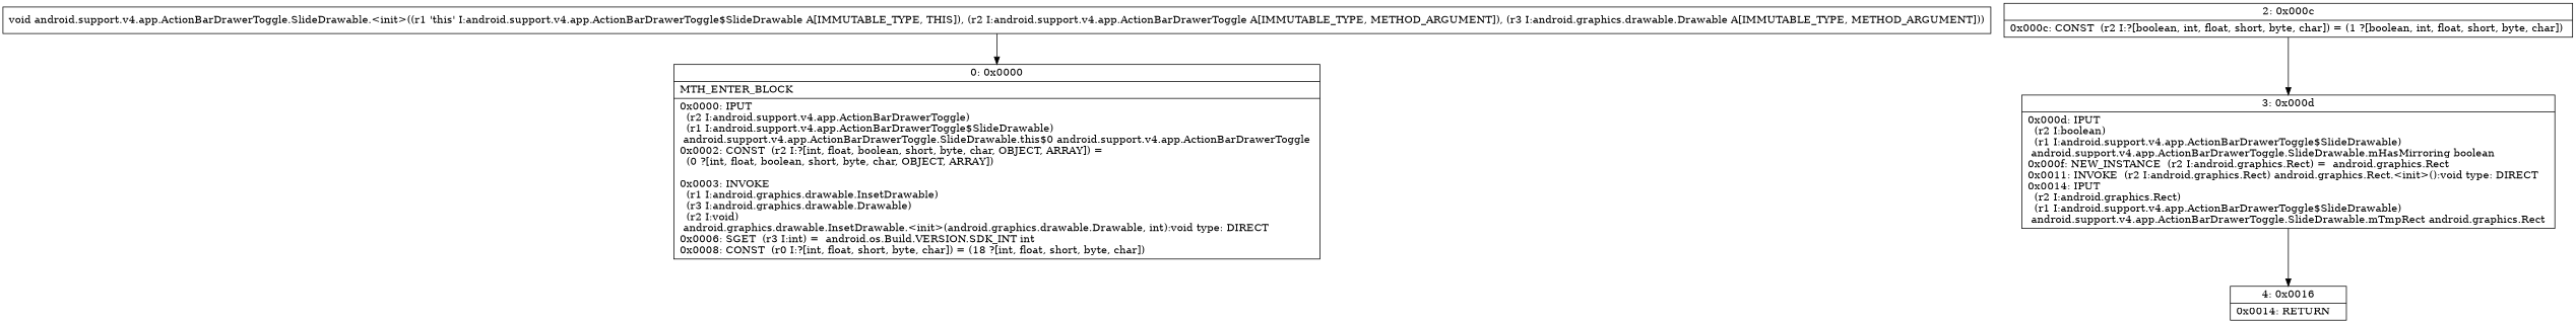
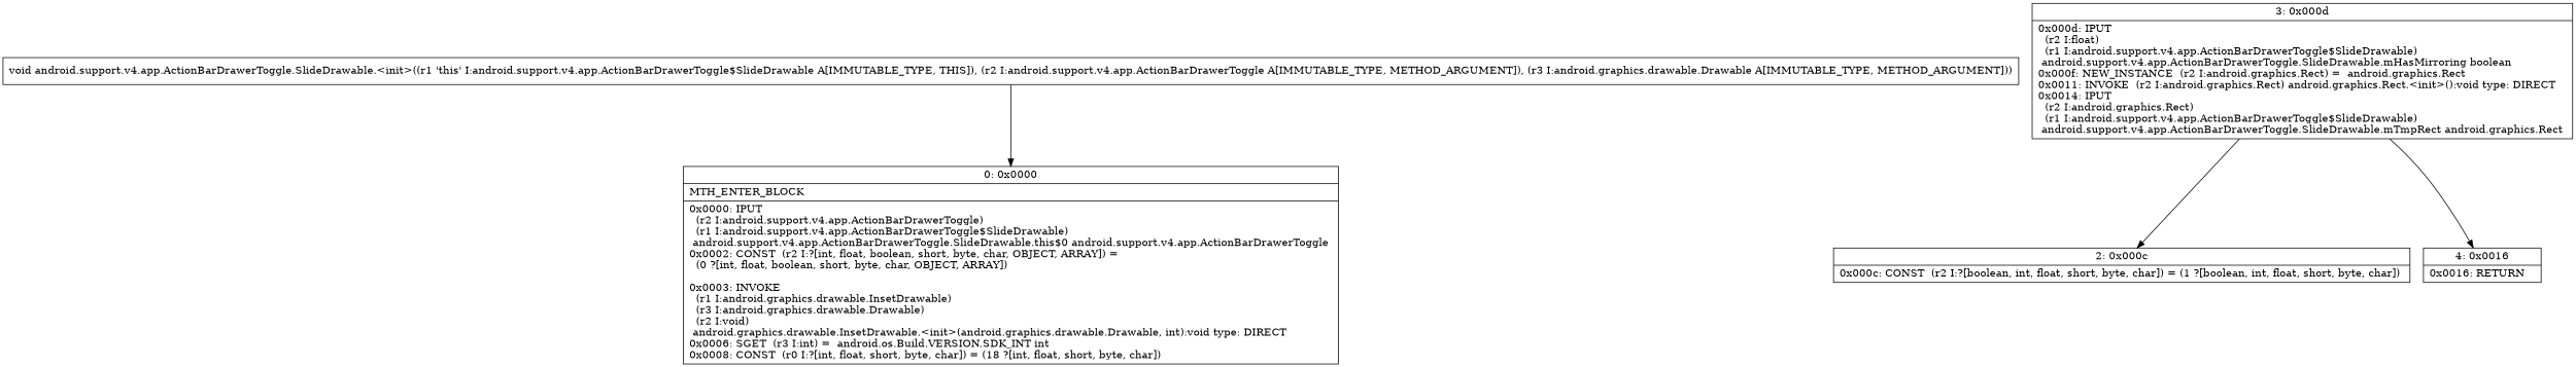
  digraph {
    node [shape=record]
    n1 [label="{0\:\ 0x0000|MTH_ENTER_BLOCK\l|0x0000: IPUT  \l  (r2 I:android.support.v4.app.ActionBarDrawerToggle)\l  (r1 I:android.support.v4.app.ActionBarDrawerToggle$SlideDrawable)\l android.support.v4.app.ActionBarDrawerToggle.SlideDrawable.this$0 android.support.v4.app.ActionBarDrawerToggle \l0x0002: CONST  (r2 I:?[int, float, boolean, short, byte, char, OBJECT, ARRAY]) = \l  (0 ?[int, float, boolean, short, byte, char, OBJECT, ARRAY])\l \l0x0003: INVOKE  \l  (r1 I:android.graphics.drawable.InsetDrawable)\l  (r3 I:android.graphics.drawable.Drawable)\l  (r2 I:void)\l android.graphics.drawable.InsetDrawable.\<init\>(android.graphics.drawable.Drawable, int):void type: DIRECT \l0x0006: SGET  (r3 I:int) =  android.os.Build.VERSION.SDK_INT int \l0x0008: CONST  (r0 I:?[int, float, short, byte, char]) = (18 ?[int, float, short, byte, char]) \l}"]
    n2 [label="{2\:\ 0x000c|0x000c: CONST  (r2 I:?[boolean, int, float, short, byte, char]) = (1 ?[boolean, int, float, short, byte, char]) \l}"]
-   n3 [label="{3\:\ 0x000d|0x000d: IPUT  \l  (r2 I:boolean)\l  (r1 I:android.support.v4.app.ActionBarDrawerToggle$SlideDrawable)\l android.support.v4.app.ActionBarDrawerToggle.SlideDrawable.mHasMirroring boolean \l0x000f: NEW_INSTANCE  (r2 I:android.graphics.Rect) =  android.graphics.Rect \l0x0011: INVOKE  (r2 I:android.graphics.Rect) android.graphics.Rect.\<init\>():void type: DIRECT \l0x0014: IPUT  \l  (r2 I:android.graphics.Rect)\l  (r1 I:android.support.v4.app.ActionBarDrawerToggle$SlideDrawable)\l android.support.v4.app.ActionBarDrawerToggle.SlideDrawable.mTmpRect android.graphics.Rect \l}"]
-   n4 [label="{4\:\ 0x0016|0x0014: RETURN   \l}"]
+   n3 [label="{3\:\ 0x000d|0x000d: IPUT  \l  (r2 I:float)\l  (r1 I:android.support.v4.app.ActionBarDrawerToggle$SlideDrawable)\l android.support.v4.app.ActionBarDrawerToggle.SlideDrawable.mHasMirroring boolean \l0x000f: NEW_INSTANCE  (r2 I:android.graphics.Rect) =  android.graphics.Rect \l0x0011: INVOKE  (r2 I:android.graphics.Rect) android.graphics.Rect.\<init\>():void type: DIRECT \l0x0014: IPUT  \l  (r2 I:android.graphics.Rect)\l  (r1 I:android.support.v4.app.ActionBarDrawerToggle$SlideDrawable)\l android.support.v4.app.ActionBarDrawerToggle.SlideDrawable.mTmpRect android.graphics.Rect \l}"]
+   n4 [label="{4\:\ 0x0016|0x0016: RETURN   \l}"]
    n5 [label="{void android.support.v4.app.ActionBarDrawerToggle.SlideDrawable.\<init\>((r1 'this' I:android.support.v4.app.ActionBarDrawerToggle$SlideDrawable A[IMMUTABLE_TYPE, THIS]), (r2 I:android.support.v4.app.ActionBarDrawerToggle A[IMMUTABLE_TYPE, METHOD_ARGUMENT]), (r3 I:android.graphics.drawable.Drawable A[IMMUTABLE_TYPE, METHOD_ARGUMENT])) }"]
-   n2 -> n3
+   n3 -> n2
    n3 -> n4
    n5 -> n1
  }
